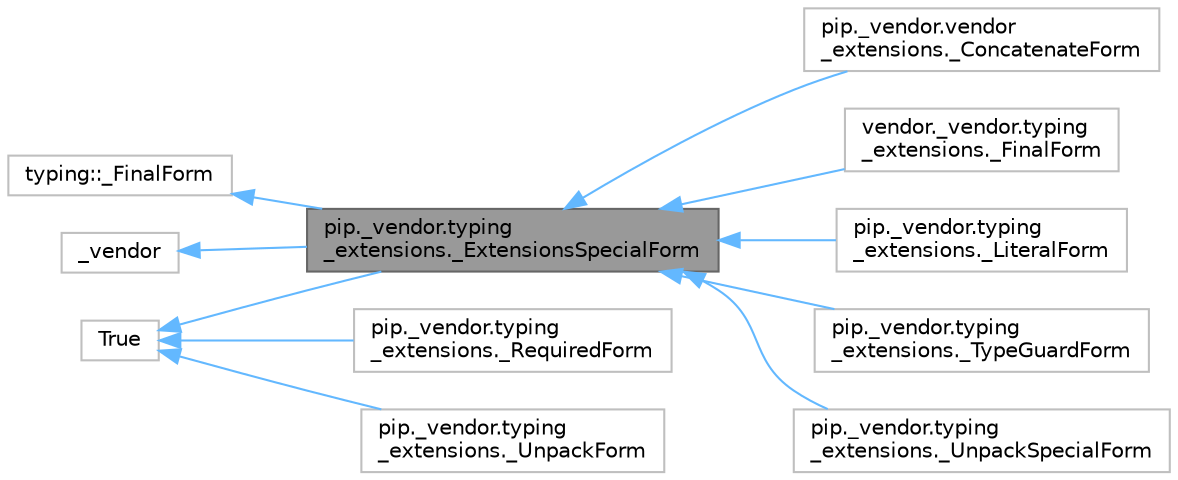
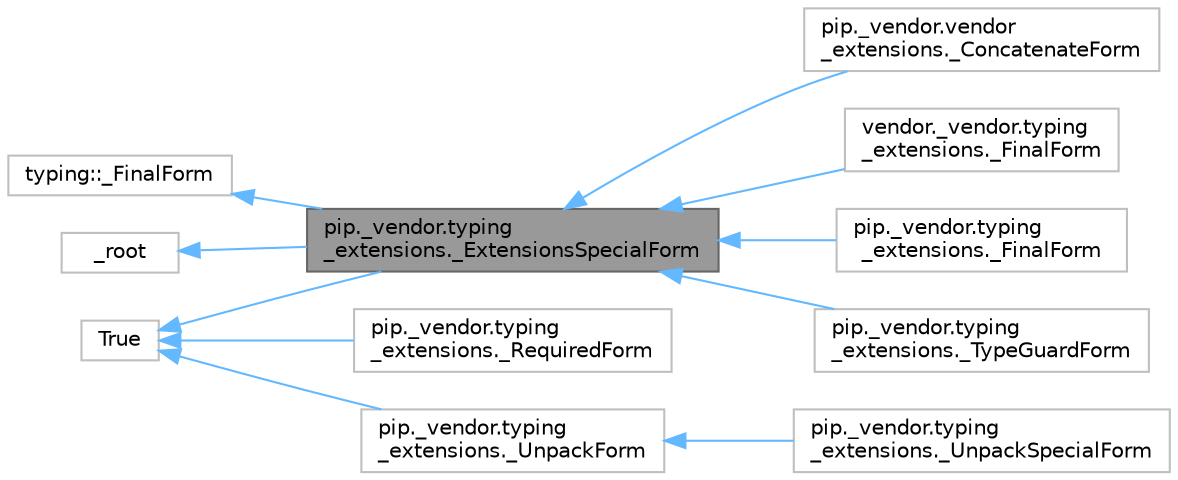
  digraph {
    rankdir=LR
    node [color=grey75 fillcolor=white fontname=Helvetica fontsize=10 shape=box style=filled]
    edge [color=steelblue1 dir=back fontname=Helvetica fontsize=10 labelfontname=Helvetica labelfontsize=10 style=solid]
    n1 [color=gray40 fillcolor=grey60 fontcolor=black height=0.2 label="pip._vendor.typing\l_extensions._ExtensionsSpecialForm" width=0.4]
    n2 [height=0.2 label="pip._vendor.vendor\l_extensions._ConcatenateForm" width=0.4]
    n3 [height=0.2 label="vendor._vendor.typing\l_extensions._FinalForm" width=0.4]
-   n4 [height=0.2 label="pip._vendor.typing\l_extensions._LiteralForm" width=0.4]
+   n4 [height=0.2 label="pip._vendor.typing\l_extensions._FinalForm" width=0.4]
    n5 [height=0.2 label="pip._vendor.typing\l_extensions._TypeGuardForm" width=0.4]
    n6 [height=0.2 label="pip._vendor.typing\l_extensions._UnpackSpecialForm" width=0.4]
    n7 [height=0.2 label="pip._vendor.typing\l_extensions._RequiredForm" width=0.4]
    n8 [height=0.2 label="pip._vendor.typing\l_extensions._UnpackForm" width=0.4]
    n9 [height=0.2 label="typing::_FinalForm" width=0.4]
-   n10 [height=0.2 label=_vendor width=0.4]
+   n10 [height=0.2 label=_root width=0.4]
    n11 [height=0.2 label=True width=0.4]
    n1 -> n2
    n1 -> n3
    n1 -> n4
    n1 -> n5
-   n1 -> n6
+   n8 -> n6
    n9 -> n1
    n10 -> n1
    n11 -> n1
    n11 -> n7
    n11 -> n8
  }
